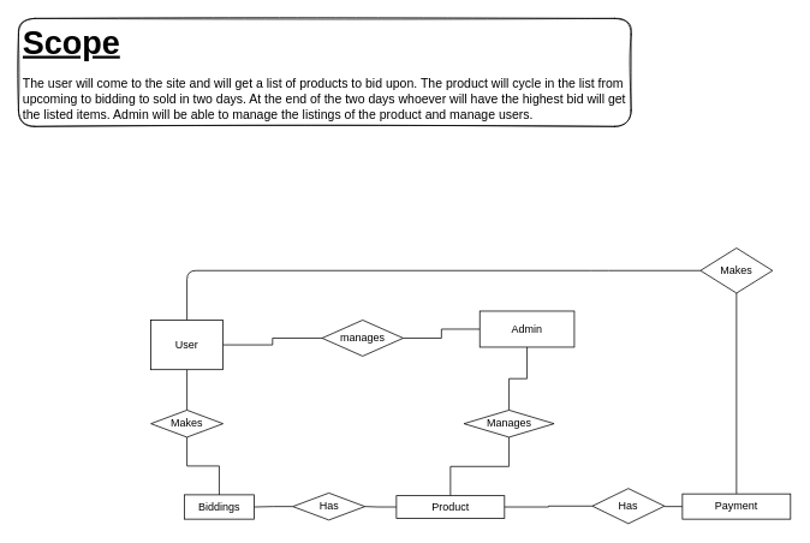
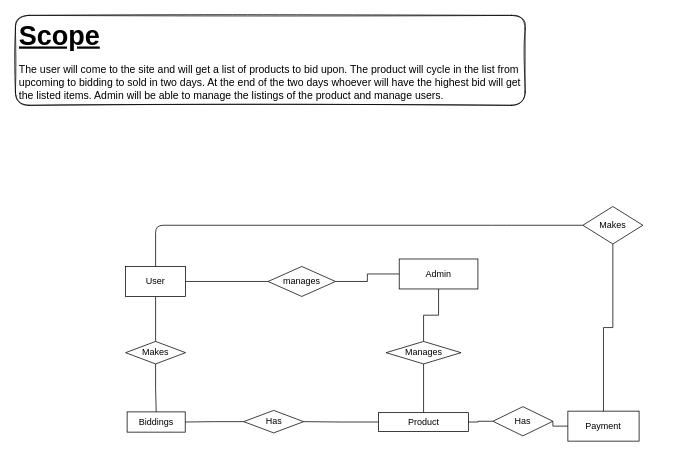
  <mxCell id="0" />
  <mxCell id="1" parent="0" />
  <mxCell id="2" value="" style="edgeStyle=orthogonalEdgeStyle;rounded=0;orthogonalLoop=1;jettySize=auto;html=1;endArrow=none;endFill=0;" edge="1" parent="1" source="5" target="7"><mxGeometry relative="1" as="geometry" /></mxCell>
  <mxCell id="3" value="" style="edgeStyle=orthogonalEdgeStyle;rounded=0;orthogonalLoop=1;jettySize=auto;html=1;endArrow=none;endFill=0;" edge="1" parent="1" source="5" target="18"><mxGeometry relative="1" as="geometry" /></mxCell>
  <mxCell id="4" value="" style="edgeStyle=orthogonalEdgeStyle;rounded=1;orthogonalLoop=1;jettySize=auto;html=1;endArrow=none;endFill=0;startArrow=none;startFill=0;" edge="1" parent="1" source="5" target="20"><mxGeometry relative="1" as="geometry"><Array as="points"><mxPoint x="207" y="300" /><mxPoint x="665" y="300" /></Array></mxGeometry></mxCell>
- <mxCell id="5" value="User" style="rounded=0;whiteSpace=wrap;html=1;" vertex="1" parent="1"><mxGeometry x="167" y="355" width="80" height="55" as="geometry" /></mxCell>
+ <mxCell id="5" value="User" style="rounded=0;whiteSpace=wrap;html=1;" vertex="1" parent="1"><mxGeometry x="167" y="355" width="80" height="40" as="geometry" /></mxCell>
  <mxCell id="6" value="" style="edgeStyle=orthogonalEdgeStyle;rounded=0;orthogonalLoop=1;jettySize=auto;html=1;endArrow=none;endFill=0;" edge="1" parent="1" source="7" target="9"><mxGeometry relative="1" as="geometry" /></mxCell>
  <mxCell id="7" value="manages" style="rhombus;whiteSpace=wrap;html=1;rounded=0;" vertex="1" parent="1"><mxGeometry x="357" y="355" width="90" height="40" as="geometry" /></mxCell>
  <mxCell id="8" value="" style="edgeStyle=orthogonalEdgeStyle;rounded=0;orthogonalLoop=1;jettySize=auto;html=1;endArrow=none;endFill=0;" edge="1" parent="1" source="9" target="11"><mxGeometry relative="1" as="geometry" /></mxCell>
  <mxCell id="9" value="Admin" style="whiteSpace=wrap;html=1;rounded=0;" vertex="1" parent="1"><mxGeometry x="532" y="345" width="105" height="40" as="geometry" /></mxCell>
  <mxCell id="10" value="" style="edgeStyle=orthogonalEdgeStyle;rounded=0;orthogonalLoop=1;jettySize=auto;html=1;endArrow=none;endFill=0;" edge="1" parent="1" source="11" target="13"><mxGeometry relative="1" as="geometry" /></mxCell>
  <mxCell id="11" value="Manages" style="rhombus;whiteSpace=wrap;html=1;rounded=0;" vertex="1" parent="1"><mxGeometry x="514.5" y="455" width="100" height="30" as="geometry" /></mxCell>
  <mxCell id="12" value="" style="edgeStyle=orthogonalEdgeStyle;rounded=0;orthogonalLoop=1;jettySize=auto;html=1;endArrow=none;endFill=0;" edge="1" parent="1" source="13" target="15"><mxGeometry relative="1" as="geometry" /></mxCell>
- <mxCell id="13" value="Product" style="whiteSpace=wrap;html=1;rounded=0;" vertex="1" parent="1"><mxGeometry x="439.5" y="550" width="120" height="25" as="geometry" /></mxCell>
+ <mxCell id="13" value="Product" style="whiteSpace=wrap;html=1;rounded=0;" vertex="1" parent="1"><mxGeometry x="504.5" y="550" width="120" height="25" as="geometry" /></mxCell>
  <mxCell id="14" value="" style="edgeStyle=orthogonalEdgeStyle;rounded=0;orthogonalLoop=1;jettySize=auto;html=1;endArrow=none;endFill=0;" edge="1" parent="1" source="15" target="16"><mxGeometry relative="1" as="geometry" /></mxCell>
  <mxCell id="15" value="Has" style="rhombus;whiteSpace=wrap;html=1;rounded=0;" vertex="1" parent="1"><mxGeometry x="324.5" y="547" width="80" height="30" as="geometry" /></mxCell>
- <mxCell id="16" value="Biddings" style="whiteSpace=wrap;html=1;rounded=0;" vertex="1" parent="1"><mxGeometry x="204" y="549" width="77.5" height="27" as="geometry" /></mxCell>
+ <mxCell id="16" value="Biddings" style="whiteSpace=wrap;html=1;rounded=0;" vertex="1" parent="1"><mxGeometry x="169" y="549" width="77.5" height="27" as="geometry" /></mxCell>
  <mxCell id="17" style="edgeStyle=orthogonalEdgeStyle;rounded=0;orthogonalLoop=1;jettySize=auto;html=1;endArrow=none;endFill=0;" edge="1" parent="1" source="18" target="16"><mxGeometry relative="1" as="geometry" /></mxCell>
  <mxCell id="18" value="Makes&lt;br&gt;" style="rhombus;whiteSpace=wrap;html=1;rounded=0;" vertex="1" parent="1"><mxGeometry x="167" y="455" width="80" height="30" as="geometry" /></mxCell>
  <mxCell id="19" value="" style="edgeStyle=orthogonalEdgeStyle;rounded=0;orthogonalLoop=1;jettySize=auto;html=1;endArrow=none;endFill=0;" edge="1" parent="1" source="20" target="22"><mxGeometry relative="1" as="geometry" /></mxCell>
  <mxCell id="20" value="Makes" style="rhombus;whiteSpace=wrap;html=1;rounded=0;" vertex="1" parent="1"><mxGeometry x="777" y="275" width="80" height="50" as="geometry" /></mxCell>
  <mxCell id="21" value="" style="edgeStyle=orthogonalEdgeStyle;rounded=0;orthogonalLoop=1;jettySize=auto;html=1;endArrow=none;endFill=0;" edge="1" parent="1" source="22" target="24"><mxGeometry relative="1" as="geometry" /></mxCell>
- <mxCell id="22" value="Payment" style="whiteSpace=wrap;html=1;rounded=0;" vertex="1" parent="1"><mxGeometry x="757" y="548" width="120" height="28" as="geometry" /></mxCell>
+ <mxCell id="22" value="Payment" style="whiteSpace=wrap;html=1;rounded=0;" vertex="1" parent="1"><mxGeometry x="757" y="548" width="95" height="40" as="geometry" /></mxCell>
  <mxCell id="23" style="edgeStyle=orthogonalEdgeStyle;rounded=0;orthogonalLoop=1;jettySize=auto;html=1;entryX=1;entryY=0.5;entryDx=0;entryDy=0;endArrow=none;endFill=0;" edge="1" parent="1" source="24" target="13"><mxGeometry relative="1" as="geometry" /></mxCell>
  <mxCell id="24" value="Has&lt;br&gt;" style="rhombus;whiteSpace=wrap;html=1;rounded=0;" vertex="1" parent="1"><mxGeometry x="657" y="542" width="80" height="39" as="geometry" /></mxCell>
  <mxCell id="25" value="&lt;h1&gt;&lt;font style=&quot;font-size: 36px;&quot;&gt;&lt;u style=&quot;&quot;&gt;Scope&lt;/u&gt;&lt;/font&gt;&lt;/h1&gt;&lt;p&gt;&lt;font style=&quot;font-size: 14px;&quot;&gt;The user will come to the site and will get a list of products to bid upon. The product will cycle in the list from upcoming to bidding to sold in two days. At the end of the two days whoever will have the highest bid will get the listed items. Admin will be able to manage the listings of the product and manage users.&lt;/font&gt;&lt;/p&gt;" style="text;html=1;strokeColor=default;fillColor=none;spacing=5;spacingTop=-20;whiteSpace=wrap;overflow=hidden;rounded=1;glass=1;sketch=1;shadow=0;" vertex="1" parent="1"><mxGeometry x="20" y="20" width="680" height="120" as="geometry" /></mxCell>
